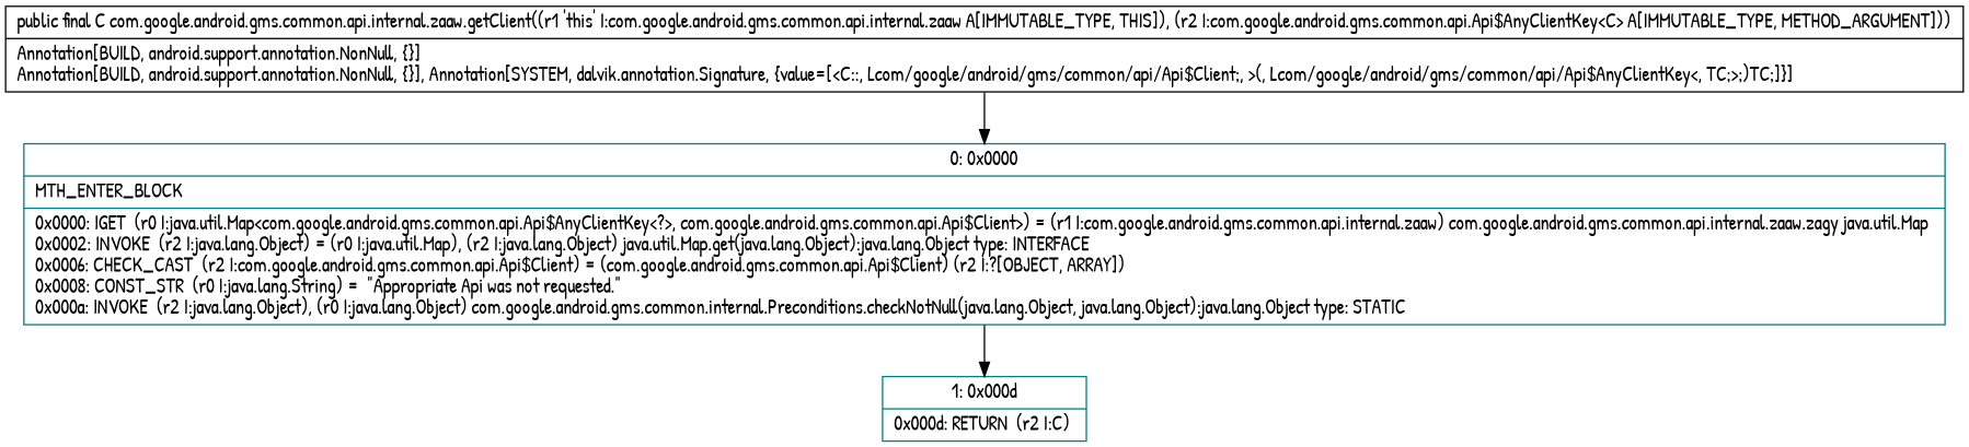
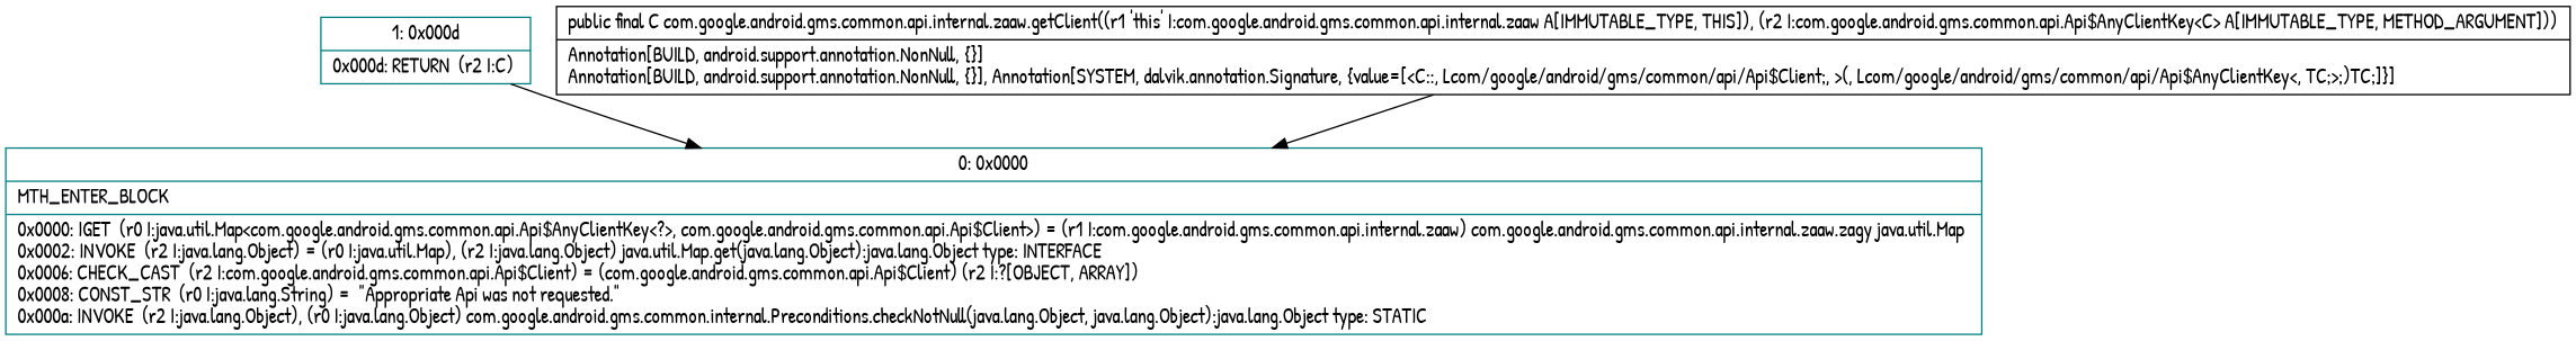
  digraph {
    fontname="Patrick Hand"
    node [shape=record color=teal fontname="Patrick Hand"]
    edge [fontname="Patrick Hand"]
    n1 [label="{0\:\ 0x0000|MTH_ENTER_BLOCK\l|0x0000: IGET  (r0 I:java.util.Map\<com.google.android.gms.common.api.Api$AnyClientKey\<?\>, com.google.android.gms.common.api.Api$Client\>) = (r1 I:com.google.android.gms.common.api.internal.zaaw) com.google.android.gms.common.api.internal.zaaw.zagy java.util.Map \l0x0002: INVOKE  (r2 I:java.lang.Object) = (r0 I:java.util.Map), (r2 I:java.lang.Object) java.util.Map.get(java.lang.Object):java.lang.Object type: INTERFACE \l0x0006: CHECK_CAST  (r2 I:com.google.android.gms.common.api.Api$Client) = (com.google.android.gms.common.api.Api$Client) (r2 I:?[OBJECT, ARRAY]) \l0x0008: CONST_STR  (r0 I:java.lang.String) =  \"Appropriate Api was not requested.\" \l0x000a: INVOKE  (r2 I:java.lang.Object), (r0 I:java.lang.Object) com.google.android.gms.common.internal.Preconditions.checkNotNull(java.lang.Object, java.lang.Object):java.lang.Object type: STATIC \l}"]
    n2 [label="{1\:\ 0x000d|0x000d: RETURN  (r2 I:C) \l}"]
    n3 [label="{public final C com.google.android.gms.common.api.internal.zaaw.getClient((r1 'this' I:com.google.android.gms.common.api.internal.zaaw A[IMMUTABLE_TYPE, THIS]), (r2 I:com.google.android.gms.common.api.Api$AnyClientKey\<C\> A[IMMUTABLE_TYPE, METHOD_ARGUMENT]))  | Annotation[BUILD, android.support.annotation.NonNull, \{\}]\lAnnotation[BUILD, android.support.annotation.NonNull, \{\}], Annotation[SYSTEM, dalvik.annotation.Signature, \{value=[\<C::, Lcom\/google\/android\/gms\/common\/api\/Api$Client;, \>(, Lcom\/google\/android\/gms\/common\/api\/Api$AnyClientKey\<, TC;\>;)TC;]\}]\l}" color=black]
-   n1 -> n2
+   n2 -> n1
    n3 -> n1
  }
